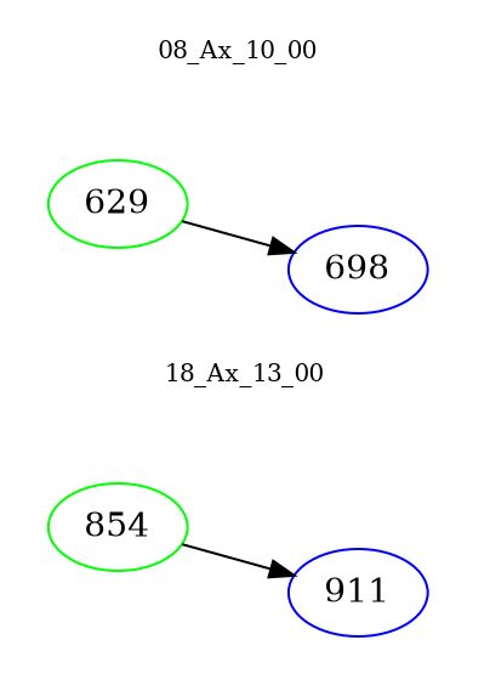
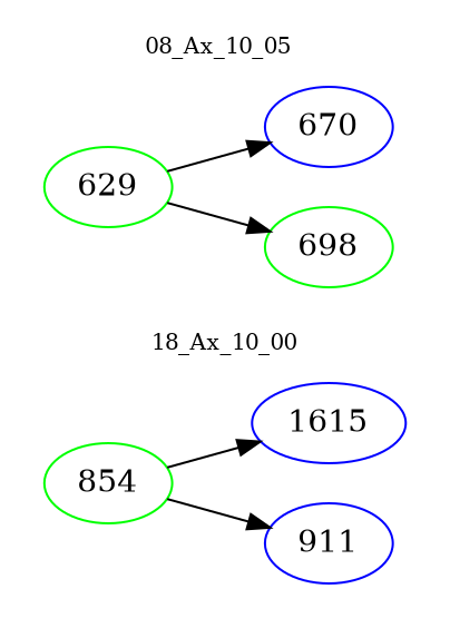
  digraph {
    rankdir=LR
    node [color=green]
    edge [color=black]
    n1 [label=854]
    n2 [color=blue label=911]
+   n3 [color=blue label=1615]
    n4 [label=629]
-   n5 [color=blue label=698]
+   n5 [label=698]
+   n6 [color=blue label=670]
    subgraph cluster_1 {
      color=white
      fontsize=10
-     label="18_Ax_13_00"
+     label="18_Ax_10_00"
      n1
      n2
+     n3
    }
    subgraph cluster_2 {
      color=white
      fontsize=10
-     label="08_Ax_10_00"
+     label="08_Ax_10_05"
      n4
      n5
+     n6
    }
    n1 -> n2
+   n1 -> n3
    n4 -> n5
+   n4 -> n6
  }
